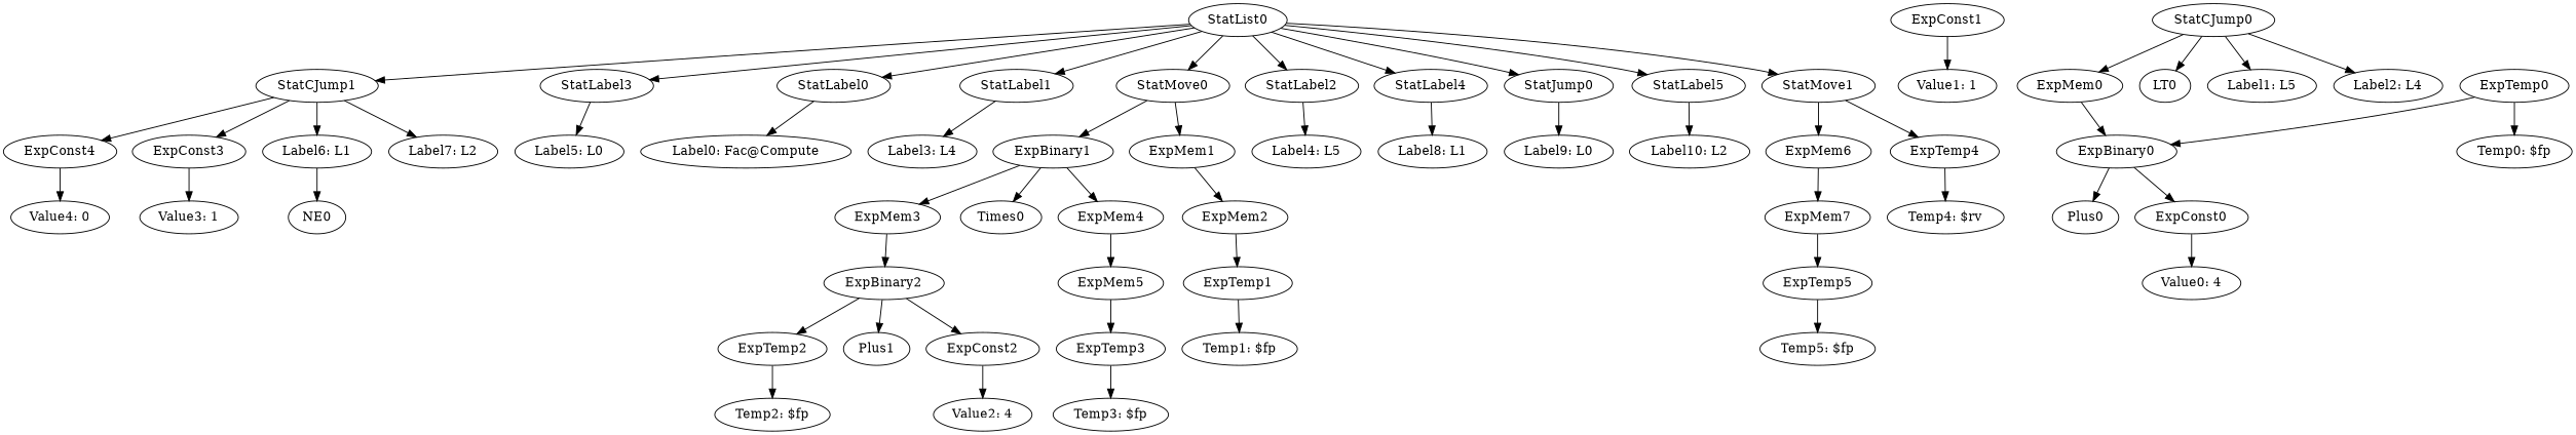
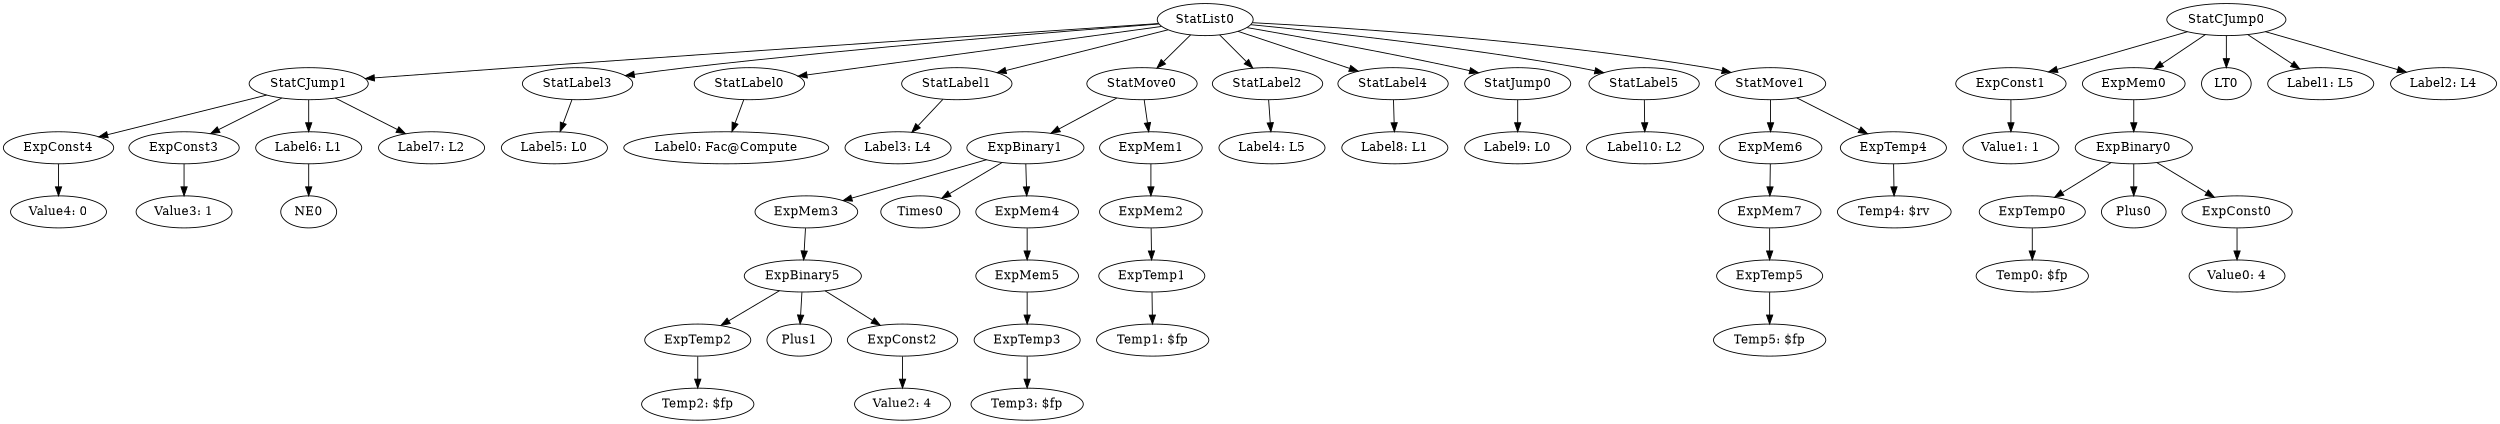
  digraph {
    ordering=out
    ExpMem6
    ExpMem7
    ExpTemp5
    "Temp5: $fp"
    ExpConst4
    "Value4: 0"
    ExpConst3
    "Value3: 1"
    ExpTemp4
    "Temp4: $rv"
    StatCJump1
    "Label6: L1"
    "Label7: L2"
    NE0
    StatLabel3
    "Label5: L0"
    ExpTemp1
    "Temp1: $fp"
    ExpConst1
    "Value1: 1"
    ExpMem0
    ExpBinary0
    ExpTemp0
    Plus0
    ExpConst0
    "Temp0: $fp"
    "Value0: 4"
    ExpMem3
-   ExpBinary2
+   ExpBinary2 [label=ExpBinary5]
    ExpTemp2
    Plus1
    ExpConst2
    "Temp2: $fp"
    "Value2: 4"
    ExpBinary1
    Times0
    ExpMem4
    ExpMem5
    ExpTemp3
    ExpMem1
    ExpMem2
    StatLabel0
    "Label0: Fac@Compute"
    StatList0
    StatLabel1
    StatMove0
    StatLabel2
    StatLabel4
    StatJump0
    StatLabel5
    StatMove1
    StatCJump0
    LT0
    "Label1: L5"
    "Label2: L4"
    "Label3: L4"
    "Label4: L5"
    "Label8: L1"
    "Label9: L0"
    "Label10: L2"
    "Temp3: $fp"
    ExpMem6 -> ExpMem7
    ExpMem7 -> ExpTemp5
    ExpTemp5 -> "Temp5: $fp"
    ExpConst4 -> "Value4: 0"
    ExpConst3 -> "Value3: 1"
    ExpTemp4 -> "Temp4: $rv"
    StatCJump1 -> ExpConst4
    StatCJump1 -> ExpConst3
    StatCJump1 -> "Label6: L1"
    StatCJump1 -> "Label7: L2"
    "Label6: L1" -> NE0
    StatLabel3 -> "Label5: L0"
    ExpTemp1 -> "Temp1: $fp"
    ExpConst1 -> "Value1: 1"
    ExpMem0 -> ExpBinary0
-   ExpTemp0 -> ExpBinary0
+   ExpBinary0 -> ExpTemp0
    ExpBinary0 -> Plus0
    ExpBinary0 -> ExpConst0
    ExpTemp0 -> "Temp0: $fp"
    ExpConst0 -> "Value0: 4"
    ExpMem3 -> ExpBinary2
    ExpBinary2 -> ExpTemp2
    ExpBinary2 -> Plus1
    ExpBinary2 -> ExpConst2
    ExpTemp2 -> "Temp2: $fp"
    ExpConst2 -> "Value2: 4"
    ExpBinary1 -> ExpMem3
    ExpBinary1 -> Times0
    ExpBinary1 -> ExpMem4
    ExpMem4 -> ExpMem5
    ExpMem5 -> ExpTemp3
    ExpTemp3 -> "Temp3: $fp"
    ExpMem1 -> ExpMem2
    ExpMem2 -> ExpTemp1
    StatLabel0 -> "Label0: Fac@Compute"
    StatList0 -> StatCJump1
    StatList0 -> StatLabel3
    StatList0 -> StatLabel0
    StatList0 -> StatLabel1
    StatList0 -> StatMove0
    StatList0 -> StatLabel2
    StatList0 -> StatLabel4
    StatList0 -> StatJump0
    StatList0 -> StatLabel5
    StatList0 -> StatMove1
    StatLabel1 -> "Label3: L4"
    StatMove0 -> ExpBinary1
    StatMove0 -> ExpMem1
    StatLabel2 -> "Label4: L5"
    StatLabel4 -> "Label8: L1"
    StatJump0 -> "Label9: L0"
    StatLabel5 -> "Label10: L2"
    StatMove1 -> ExpMem6
    StatMove1 -> ExpTemp4
+   StatCJump0 -> ExpConst1
    StatCJump0 -> ExpMem0
    StatCJump0 -> LT0
    StatCJump0 -> "Label1: L5"
    StatCJump0 -> "Label2: L4"
  }
